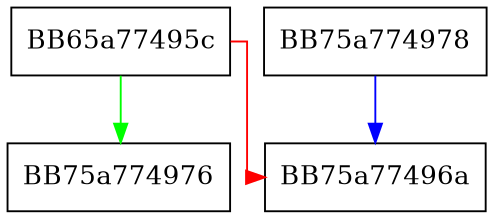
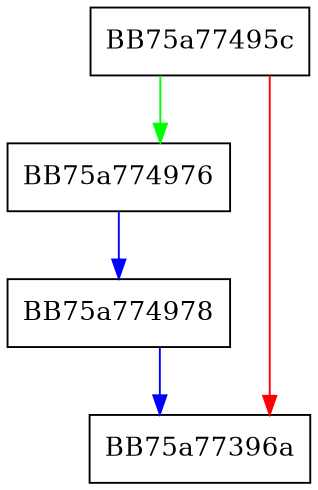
  digraph {
    splines=ortho
    node [shape=box]
    edge [color=blue]
-   BB75a77495c [label=BB65a77495c]
+   BB75a77495c
    BB75a774976
-   BB75a77496a
+   BB75a77496a [label=BB75a77396a]
    BB75a774978
    BB75a77495c -> BB75a774976 [color=green]
    BB75a77495c -> BB75a77496a [color=red]
+   BB75a774976 -> BB75a774978
    BB75a774978 -> BB75a77496a
  }
